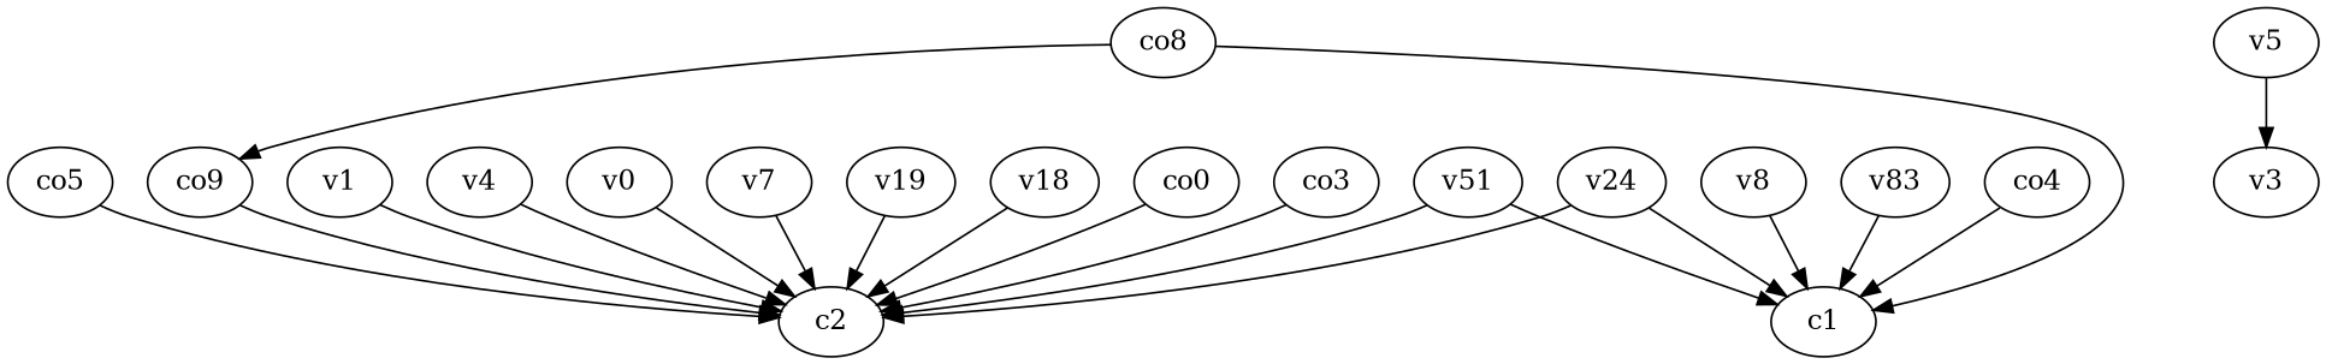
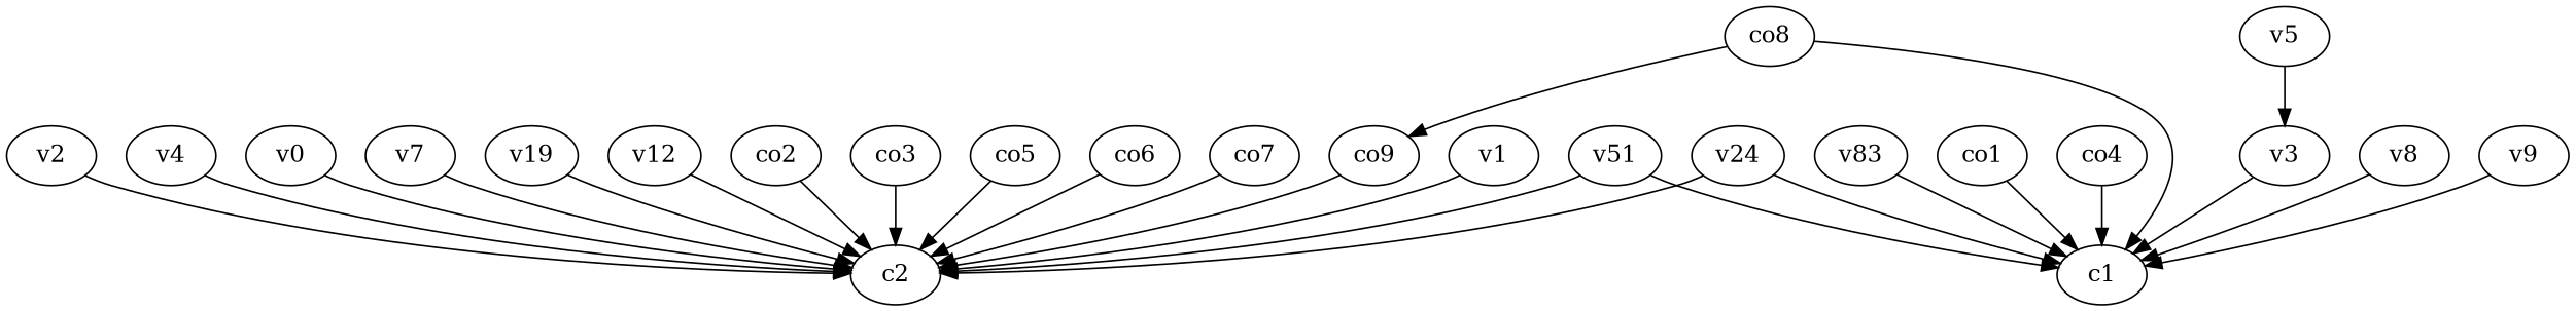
  strict digraph {
    edge [weight=1]
    v1
    c2
+   v2
    v3
    c1
    v4
    v5
    n8 [label=v0]
    v7
    v8
+   v9
    n12 [label=v19]
    n13 [label=v51]
-   v12 [label=v18]
+   v12
    n15 [label=v83]
    n16 [label=v24]
-   co2 [label=co0]
+   co1
+   co2
    co3
    co4
    co5
+   co6
+   co7
    co8
    co9
    v1 -> c2
+   v2 -> c2
+   v3 -> c1
    v4 -> c2
    v5 -> v3
    n8 -> c2
    v7 -> c2
    v8 -> c1
+   v9 -> c1
    n12 -> c2
    n13 -> c2
    n13 -> c1
    v12 -> c2
    n15 -> c1
    n16 -> c2
    n16 -> c1
+   co1 -> c1
    co2 -> c2
    co3 -> c2
    co4 -> c1
    co5 -> c2
+   co6 -> c2
+   co7 -> c2
    co8 -> c1
    co8 -> co9
    co9 -> c2
  }
